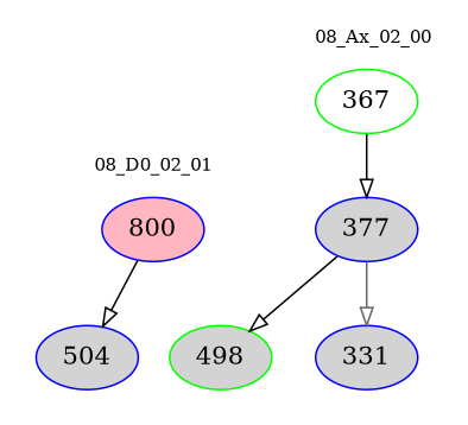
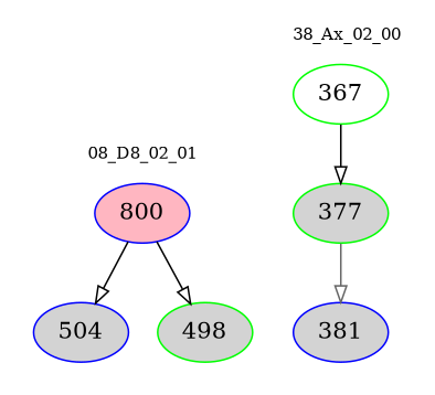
  digraph {
    node [color=blue fillcolor=lightgrey style=filled]
    edge [arrowhead=onormal color=black]
-   n1 [label=377]
+   n1 [color=green label=377]
    n2 [color=green fillcolor=white label=367]
-   n3 [label=331]
+   n3 [label=381]
    n4 [fillcolor=lightpink label=800]
    n5 [color=green label=498]
    n6 [label=504]
    subgraph cluster_1 {
      color=white
      fontsize=10
-     label="08_Ax_02_00"
+     label="38_Ax_02_00"
      n1
      n2
      n3
    }
    subgraph cluster_2 {
      color=white
      fontsize=10
-     label="08_D0_02_01"
+     label="08_D8_02_01"
      n4
      n5
      n6
    }
    n1 -> n3 [color=gray40]
    n2 -> n1
-   n1 -> n5
+   n4 -> n5
    n4 -> n6
  }
